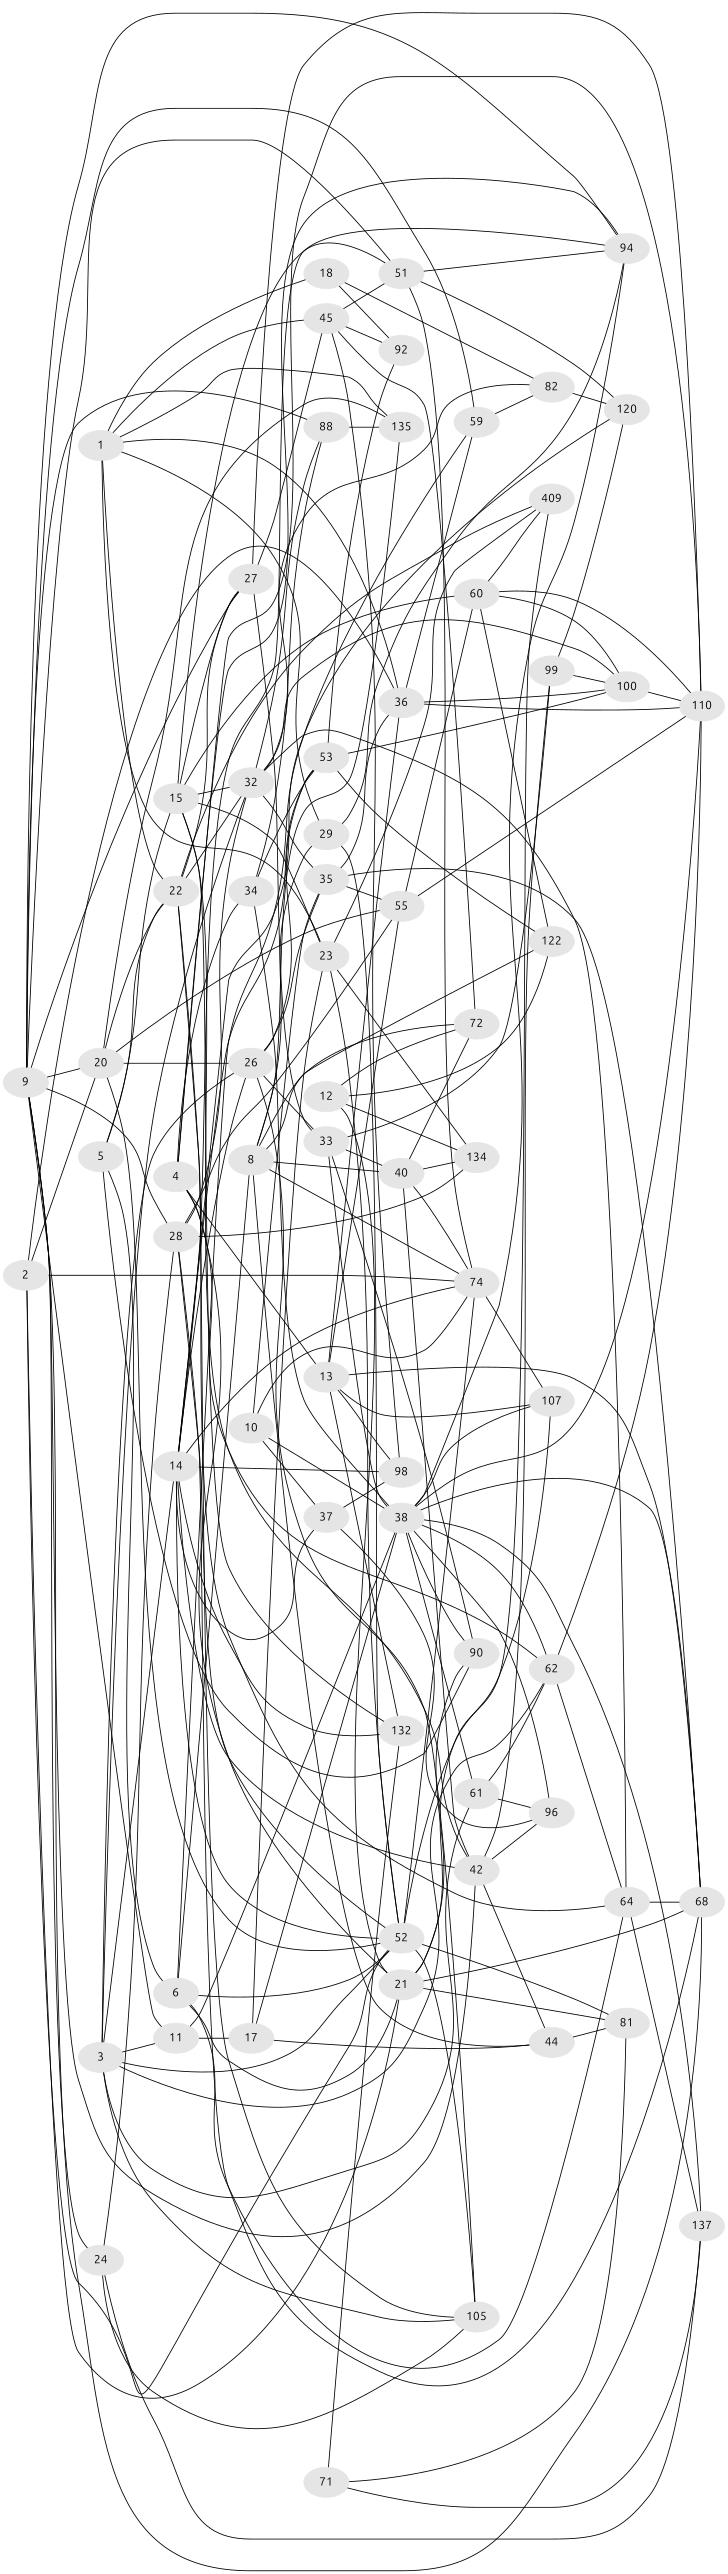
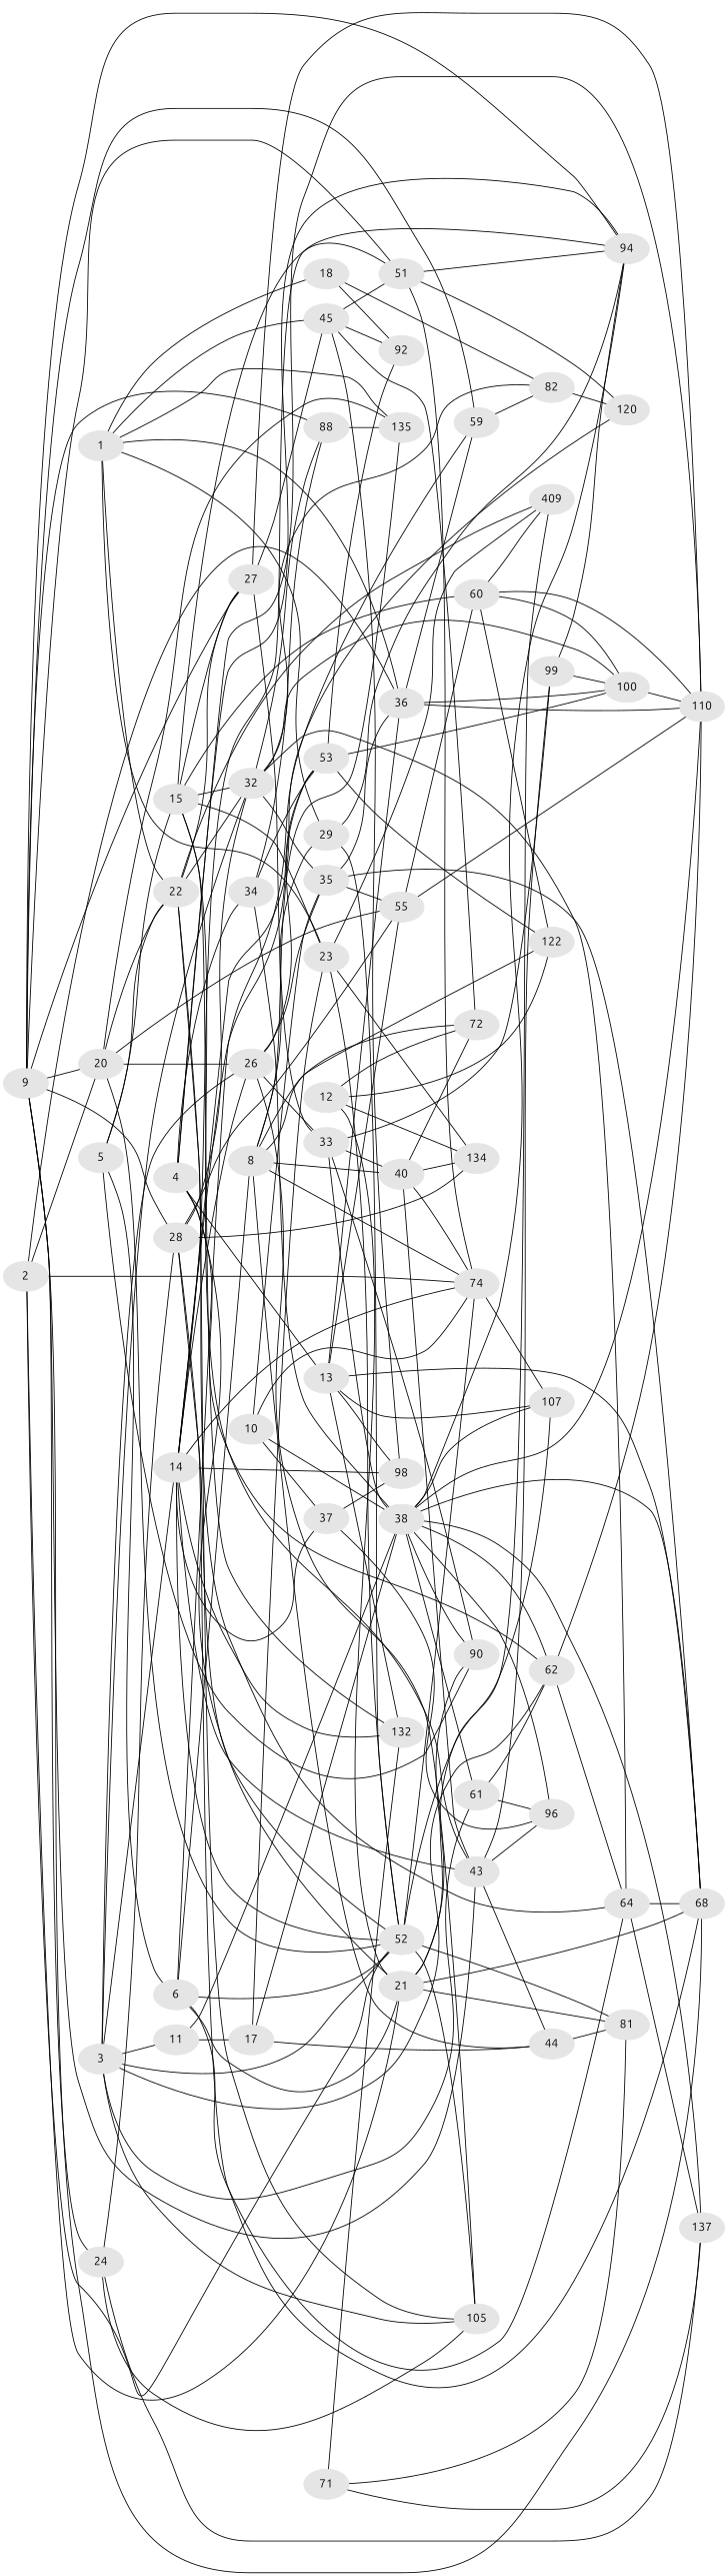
  graph {
    fontname=Ubuntu
    rankdir=LR
    node [color=gray90 fontname=Ubuntu style=filled]
    edge [fontname=Ubuntu]
    1 [super="+48+86"]
    18
    22 [super="+136+89"]
    23 [super="+116"]
    29
    36 [super="+80+67"]
    45 [super="+101"]
    135
    82
    92
    32 [super="+91+39"]
    105 [super="+111"]
    64 [super="+78"]
    27 [super="+31"]
    n15 [label=409]
    52 [super="+65+69"]
    134
    94 [super="+144"]
    110 [super="+119"]
    59
    100 [super="+125"]
    72
    51 [super="+66"]
    98
    2 [super="+50"]
    20 [super="+79"]
    21 [super="+140+126+114"]
    74 [super="+93"]
    26 [super="+30+103"]
    55 [super="+117"]
    90
    68 [super="+143"]
    81
    107
    3 [super="+121+56"]
    11
    14 [super="+41+47+25"]
    61
    62 [super="+70"]
    38 [super="+129+63+58+77"]
    17
-   43 [super="+133+123" label=42]
+   43 [super="+133+123"]
    37
    53 [super="+97+54"]
    120
    132
    35 [super="+85+95"]
    33 [super="+76"]
    88
    96
    4 [super="+84"]
    13 [super="+118"]
    34 [super="+124"]
    6 [super="+7"]
    8 [super="+57"]
    5
    15 [super="+42"]
    60 [super="+73"]
    40 [super="+46"]
    44
    122
    137
    9 [super="+19+16"]
    24
    28 [super="+130+139"]
    99
    10
    12
    71
    1 -- 18
    1 -- 22
    1 -- 23
    1 -- 29
    1 -- 36 [weight=2]
    1 -- 45
    1 -- 135
    18 -- 82
    18 -- 92
    22 -- 32
    22 -- 105
    22 -- 64
    22 -- 27
    22 -- n15
    23 -- n15
    23 -- 52
    23 -- 134
    29 -- 52
    29 -- 94
    36 -- 110
    36 -- 59
    36 -- 100
    45 -- 92
    45 -- 72
    45 -- 51
    45 -- 98
    82 -- 120
    32 -- 82
    32 -- 64
    32 -- 100
    32 -- 35
    32 -- 88
    64 -- 68
    64 -- 137
    27 -- 45
    27 -- 110
    27 -- 33
    52 -- 105
    52 -- 74
    52 -- 81
    52 -- 107
    59 -- 82
    100 -- 110
    51 -- 94
    51 -- 74
    51 -- 120
    2 -- 36
    2 -- 52
    2 -- 20
    2 -- 21
    2 -- 74
    20 -- 22
    20 -- 135
    20 -- 52
    20 -- 26 [weight=2]
    20 -- 55
    21 -- n15
    21 -- 90
    21 -- 68
    21 -- 81
    74 -- 107
    26 -- 105
    26 -- 53
    26 -- 35
    26 -- 33
    55 -- 110
    55 -- 60
    3 -- 32
    3 -- 105
    3 -- 52
    3 -- 26
    3 -- 11
    3 -- 14
    3 -- 61
    3 -- 62
    11 -- 38
    11 -- 17
    14 -- 52
    14 -- 94
    14 -- 98
    14 -- 74
    14 -- 26
    14 -- 43
    14 -- 37
    14 -- 53 [weight=2]
    14 -- 120
    14 -- 132
    61 -- 62
    61 -- 96
    62 -- 64
    62 -- 110
    38 -- 94
    38 -- 110
    38 -- 90
    38 -- 68
    38 -- 107
    38 -- 61
    38 -- 62
    38 -- 96
    38 -- 137
    17 -- 23
    17 -- 38
    17 -- 44
    43 -- 96
    43 -- 44
    43 -- 99
    37 -- 98
    37 -- 96
    53 -- 92
    53 -- 100
    53 -- 122
    35 -- 36
    35 -- 55
    35 -- 68
    33 -- 90
    33 -- 38
    33 -- 40
    33 -- 99
    88 -- 135
    4 -- 94
    4 -- 110
    4 -- 21
    4 -- 62
    4 -- 13
    4 -- 34
    13 -- 36
    13 -- 98
    13 -- 55
    13 -- 68
    13 -- 107
    13 -- 132
    34 -- 38
    34 -- 53 [weight=2]
    34 -- 88
    6 -- 64
    6 -- 52
    6 -- 59
    6 -- 21
    6 -- 8
    8 -- 29
    8 -- 135
    8 -- 72
    8 -- 74
    8 -- 40
    8 -- 44
    8 -- 122
    5 -- 22
    5 -- 90
    5 -- 6
    5 -- 15
    15 -- 23
    15 -- 32
    15 -- 27
    15 -- 51
    15 -- 43
    15 -- 132
    15 -- 60
    60 -- n15
    60 -- 110
    60 -- 100
    60 -- 122
    40 -- 134
    40 -- 72
    40 -- 74
    40 -- 43
    44 -- 81
    9 -- 27
    9 -- 94
    9 -- 59
    9 -- 51
    9 -- 20
    9 -- 68
-   9 -- 11
    9 -- 43 [weight=2]
    9 -- 88
    9 -- 24
    9 -- 28
    24 -- 105
    24 -- 137
    24 -- 28
    28 -- 32
    28 -- 52
    28 -- 134
    28 -- 55
    28 -- 68
    99 -- 100
-   99 -- 120
+   99 -- 94
    10 -- 74
    10 -- 38
    10 -- 37
    10 -- 35
    12 -- 134
    12 -- 72
    12 -- 21
    12 -- 122
    71 -- 81
    71 -- 132
    71 -- 137
  }
